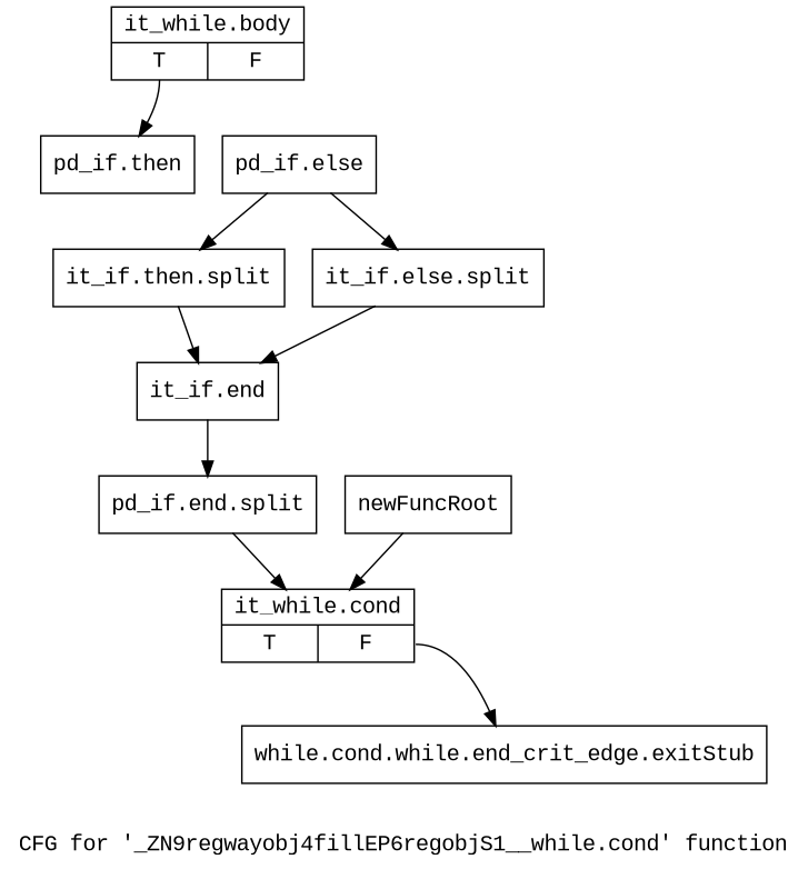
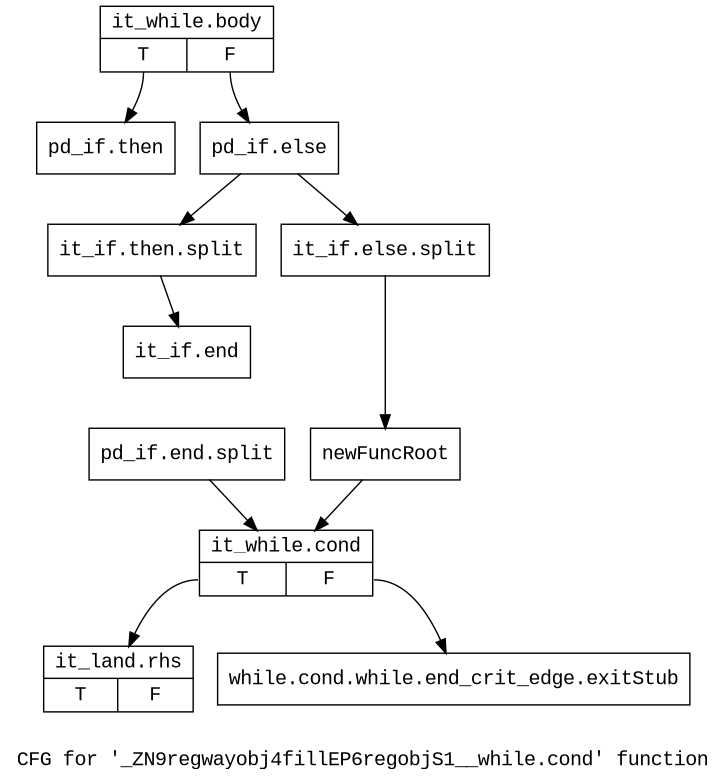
  digraph {
    fontname="Liberation Mono"
    label="CFG for '_ZN9regwayobj4fillEP6regobjS1__while.cond' function"
    node [fontname="Liberation Mono" shape=record]
    edge [fontname="Liberation Mono"]
    n1 [label="{newFuncRoot}"]
    n2 [label="{it_while.cond|{<s0>T|<s1>F}}"]
    n3 [label="{while.cond.while.end_crit_edge.exitStub}"]
+   n4 [label="{it_land.rhs|{<s0>T|<s1>F}}"]
    n5 [label="{it_while.body|{<s0>T|<s1>F}}"]
    n6 [label="{pd_if.then}"]
    n7 [label="{pd_if.else}"]
    n8 [label="{it_if.then.split}"]
    n9 [label="{it_if.else.split}"]
    n10 [label="{it_if.end}"]
    n11 [label="{pd_if.end.split}"]
    n1 -> n2
    n2 -> n3 [tailport=s1]
+   n2 -> n4 [tailport=s0]
    n5 -> n6 [tailport=s0]
+   n5 -> n7 [tailport=s1]
    n7 -> n8
    n7 -> n9
    n8 -> n10
-   n9 -> n10
-   n10 -> n11
+   n9 -> n1
    n11 -> n2
  }
